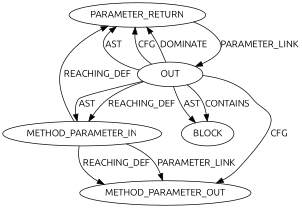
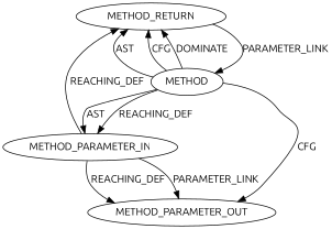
  digraph {
    fontname=Ubuntu
    node [CODE=void COLUMN_NUMBER=5 EVALUATION_STRATEGY=BY_VALUE LINE_NUMBER=184 ORDER=1 TYPE_FULL_NAME=void fontname=Ubuntu]
    edge [fontname=Ubuntu]
-   n1 [CODE=RET ORDER=3 TYPE_FULL_NAME=int label=PARAMETER_RETURN]
-   n2 [AST_PARENT_FULL_NAME="tls.h:<global>" AST_PARENT_TYPE=TYPE_DECL CODE="int tls_strp_dev_init(void);" COLUMN_NUMBER_END=27 FILENAME="tls.h" FULL_NAME=tls_strp_dev_init IS_EXTERNAL=false LINE_NUMBER_END=184 NAME=tls_strp_dev_init ORDER=44 SIGNATURE="int tls_strp_dev_init (void)" label=OUT EVALUATION_STRATEGY="" TYPE_FULL_NAME=""]
+   n1 [CODE=RET ORDER=3 TYPE_FULL_NAME=int label=METHOD_RETURN]
+   n2 [AST_PARENT_FULL_NAME="tls.h:<global>" AST_PARENT_TYPE=TYPE_DECL CODE="int tls_strp_dev_init(void);" COLUMN_NUMBER_END=27 FILENAME="tls.h" FULL_NAME=tls_strp_dev_init IS_EXTERNAL=false LINE_NUMBER_END=184 NAME=tls_strp_dev_init ORDER=44 SIGNATURE="int tls_strp_dev_init (void)" label=METHOD EVALUATION_STRATEGY="" TYPE_FULL_NAME=""]
    n3 [COLUMN_NUMBER=23 INDEX=1 IS_VARIADIC=false label=METHOD_PARAMETER_OUT]
    n4 [COLUMN_NUMBER=23 INDEX=1 IS_VARIADIC=false label=METHOD_PARAMETER_IN]
-   n5 [ARGUMENT_INDEX=-1 CODE="<empty>" ORDER=2 TYPE_FULL_NAME="<empty>" label=BLOCK COLUMN_NUMBER="" EVALUATION_STRATEGY="" LINE_NUMBER=""]
    n1 -> n2 [label=PARAMETER_LINK]
    n2 -> n1 [label=AST]
    n2 -> n1 [label=CFG]
    n2 -> n1 [label=DOMINATE]
    n2 -> n3 [label=CFG]
    n2 -> n4 [label=REACHING_DEF]
    n2 -> n4 [label=AST]
-   n2 -> n5 [label=AST]
-   n2 -> n5 [label=CONTAINS]
    n4 -> n1 [label=REACHING_DEF]
    n4 -> n3 [label=REACHING_DEF]
    n4 -> n3 [label=PARAMETER_LINK]
  }
